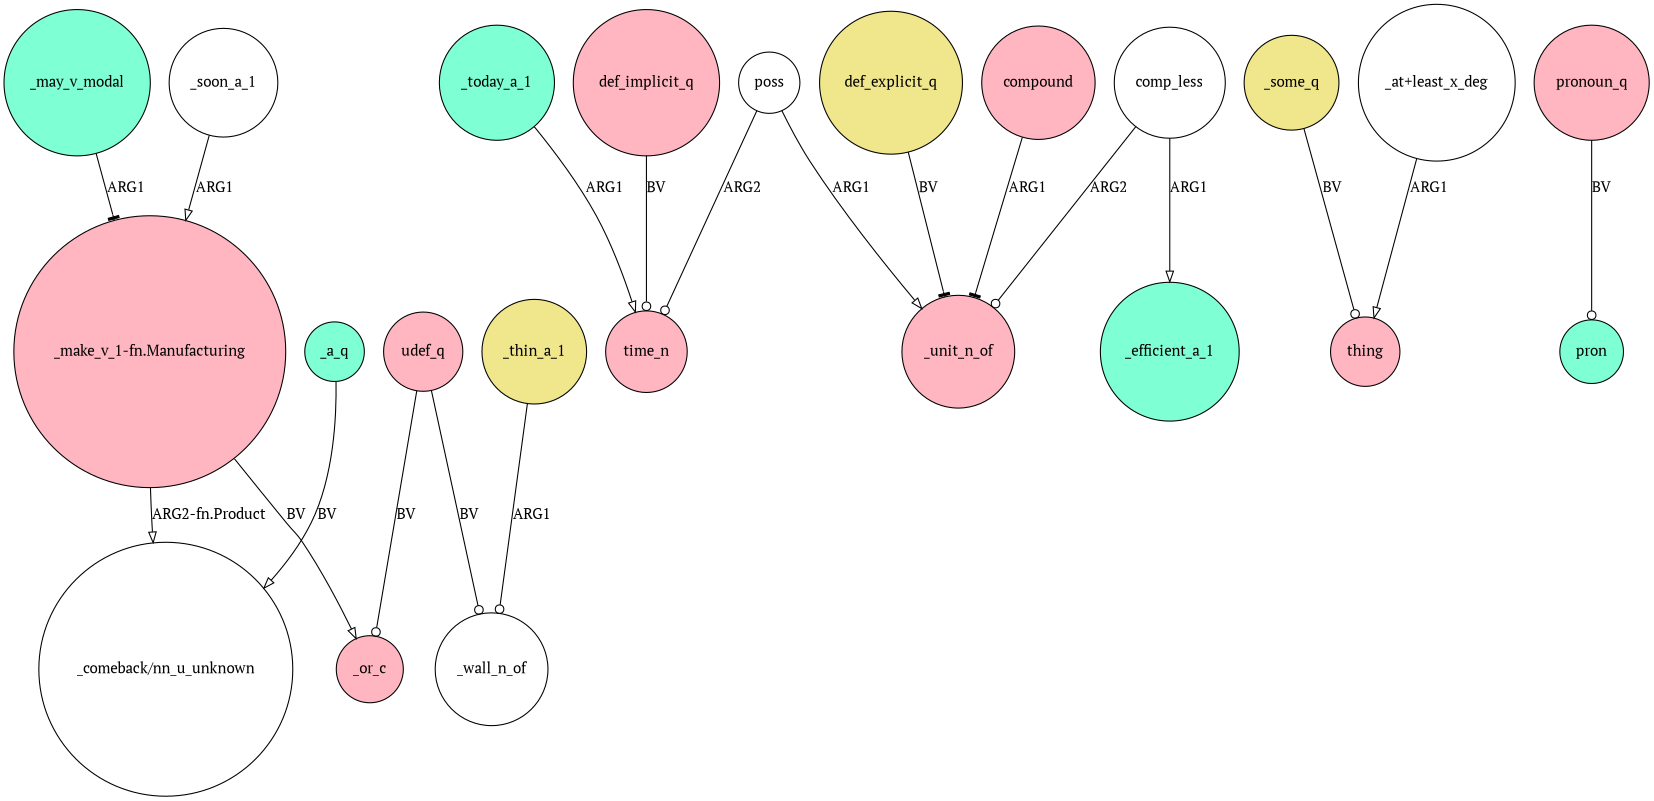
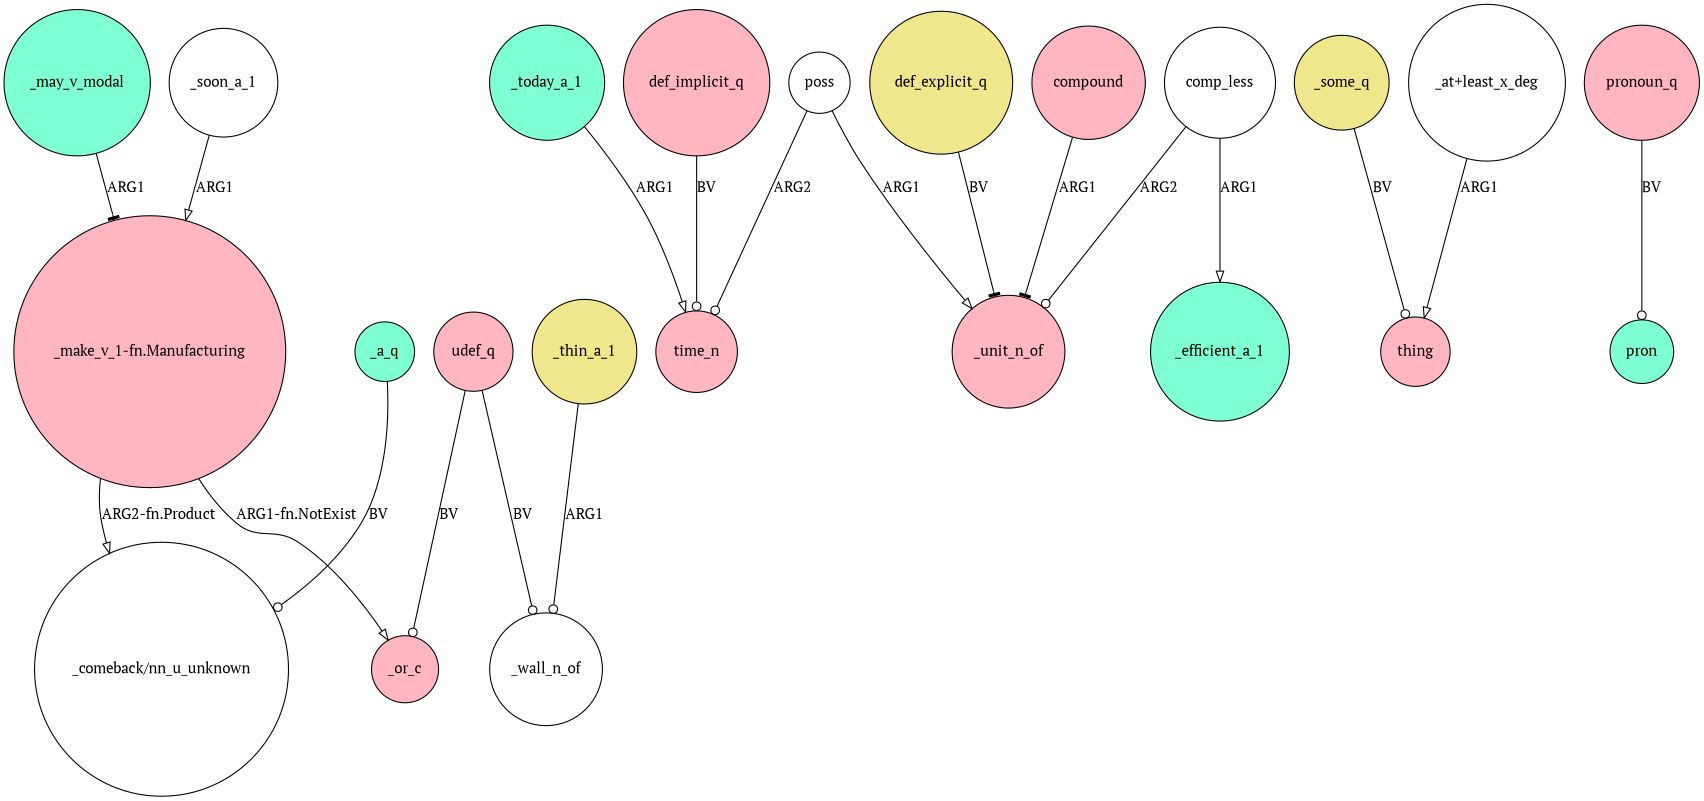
  digraph {
    fontname="PT Serif"
    node [fillcolor=lightpink fontname="PT Serif" shape=circle style=filled]
    edge [arrowhead=onormal fontname="PT Serif"]
    _may_v_modal [fillcolor=aquamarine]
    "_make_v_1-fn.Manufacturing"
    _or_c
    "_comeback/nn_u_unknown" [fillcolor=white]
    _today_a_1 [fillcolor=aquamarine]
    time_n
    _some_q [fillcolor=khaki]
    thing
    def_implicit_q
    def_explicit_q [fillcolor=khaki]
    _unit_n_of
    compound
    _wall_n_of [fillcolor=white]
    _thin_a_1 [fillcolor=khaki]
    poss [fillcolor=white]
    udef_q
    comp_less [fillcolor=white]
    _efficient_a_1 [fillcolor=aquamarine]
    pron [fillcolor=aquamarine]
    pronoun_q
    _a_q [fillcolor=aquamarine]
    _soon_a_1 [fillcolor=white]
    "_at+least_x_deg" [fillcolor=white]
    _may_v_modal -> "_make_v_1-fn.Manufacturing" [arrowhead=tee label=ARG1]
-   "_make_v_1-fn.Manufacturing" -> _or_c [label=BV]
+   "_make_v_1-fn.Manufacturing" -> _or_c [label="ARG1-fn.NotExist"]
    "_make_v_1-fn.Manufacturing" -> "_comeback/nn_u_unknown" [label="ARG2-fn.Product"]
    _today_a_1 -> time_n [label=ARG1]
    _some_q -> thing [arrowhead=odot label=BV]
    def_implicit_q -> time_n [arrowhead=odot label=BV]
    def_explicit_q -> _unit_n_of [arrowhead=tee label=BV]
    compound -> _unit_n_of [arrowhead=tee label=ARG1]
    _thin_a_1 -> _wall_n_of [arrowhead=odot label=ARG1]
    poss -> time_n [arrowhead=odot label=ARG2]
    poss -> _unit_n_of [label=ARG1]
    udef_q -> _or_c [arrowhead=odot label=BV]
    udef_q -> _wall_n_of [arrowhead=odot label=BV]
    comp_less -> _unit_n_of [arrowhead=odot label=ARG2]
    comp_less -> _efficient_a_1 [label=ARG1]
    pronoun_q -> pron [arrowhead=odot label=BV]
-   _a_q -> "_comeback/nn_u_unknown" [label=BV]
+   _a_q -> "_comeback/nn_u_unknown" [arrowhead=odot label=BV]
    _soon_a_1 -> "_make_v_1-fn.Manufacturing" [label=ARG1]
    "_at+least_x_deg" -> thing [label=ARG1]
  }
